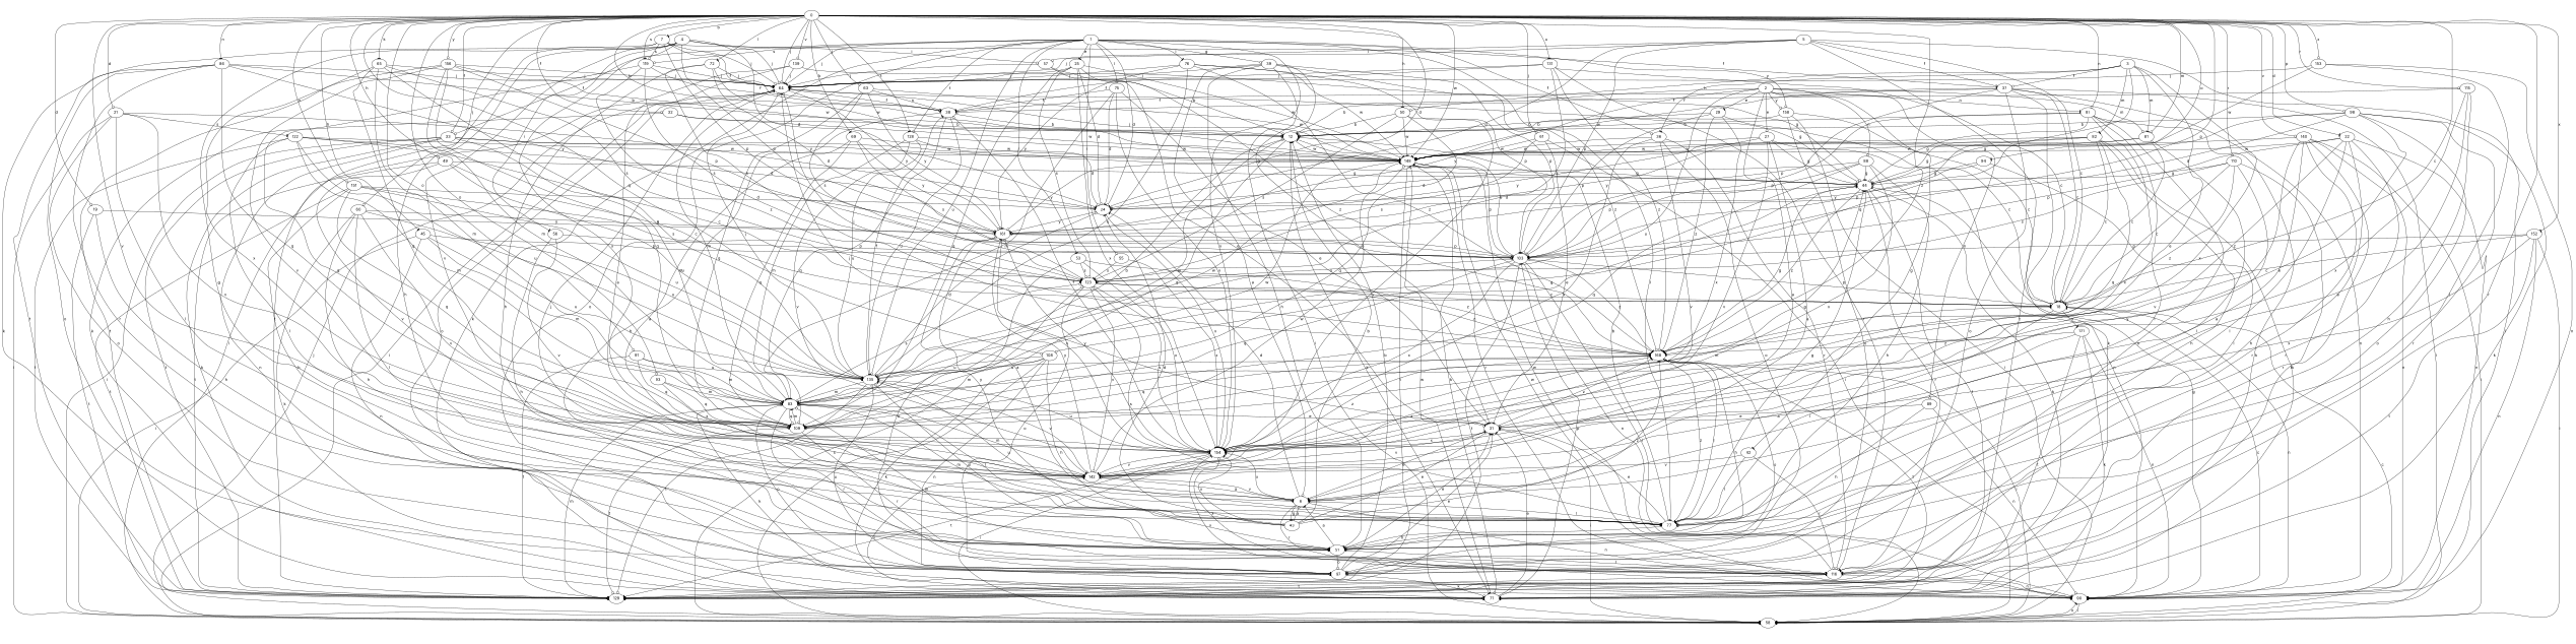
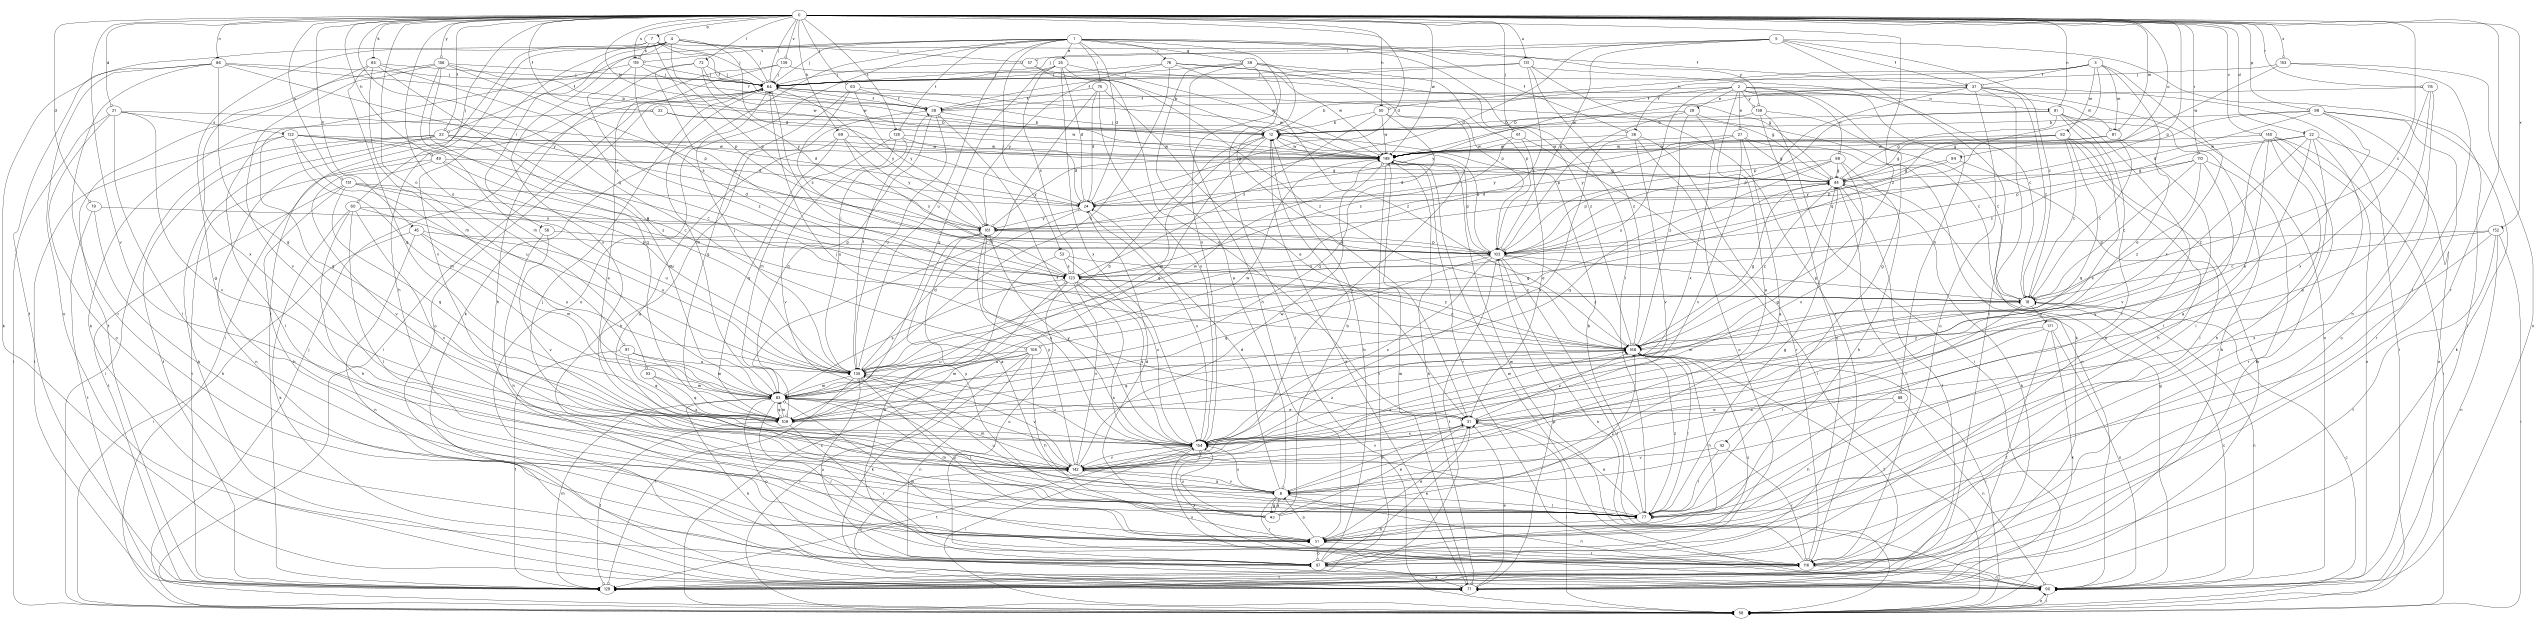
  strict digraph {
    fontname=Inter
    node [fontname=Inter]
    edge [arrowhead=tee fontname=Inter]
    0
    7
    12
    18
    19
    21
    22
    24
    32
    33
    45
    49
    50
    60
    61
    63
    64
    65
    69
    72
    81
    86
    87
    91
    93
    94
    98
    103
    108
    110
    115
    116
    119
    128
    131
    139
    140
    142
    148
    151
    152
    153
    156
    168
    37
    129
    43
    38
    71
    83
    109
    77
    90
    121
    161
    51
    97
    58
    122
    154
    44
    135
    123
    31
    6
    1
    25
    36
    39
    53
-   55
    75
    76
    158
    2
    27
    29
    42
    88
    89
    3
    82
    4
    56
    57
    5
    0 -> 7 [label=b]
    0 -> 12 [arrowhead=odot label=b]
    0 -> 18 [arrowhead=odot label=c]
    0 -> 19 [arrowhead=odot label=d]
    0 -> 21 [arrowhead=odot label=d]
    0 -> 22 [label=d]
    0 -> 24 [label=d]
    0 -> 32 [arrowhead=odot label=f]
    0 -> 33 [arrowhead=odot label=f]
    0 -> 45 [label=h]
    0 -> 49 [arrowhead=odot label=h]
    0 -> 50 [label=h]
    0 -> 60 [arrowhead=odot label=j]
    0 -> 61 [arrowhead=odot label=j]
    0 -> 63 [arrowhead=odot label=j]
    0 -> 64 [arrowhead=odot label=j]
    0 -> 65 [label=k]
    0 -> 69 [label=k]
    0 -> 72 [label=l]
    0 -> 81 [arrowhead=odot label=m]
    0 -> 86 [label=n]
    0 -> 87 [arrowhead=odot label=n]
    0 -> 91 [arrowhead=odot label=o]
    0 -> 93 [arrowhead=odot label=o]
    0 -> 94 [label=o]
    0 -> 98 [arrowhead=odot label=p]
    0 -> 103 [label=p]
    0 -> 108 [arrowhead=odot label=q]
    0 -> 110 [arrowhead=odot label=r]
    0 -> 115 [arrowhead=odot label=r]
    0 -> 116 [arrowhead=odot label=r]
    0 -> 119 [label=s]
    0 -> 128 [label=t]
    0 -> 131 [label=u]
    0 -> 139 [arrowhead=odot label=v]
    0 -> 140 [arrowhead=odot label=v]
    0 -> 142 [arrowhead=odot label=v]
    0 -> 148 [label=w]
    0 -> 151 [arrowhead=odot label=x]
    0 -> 152 [label=x]
    0 -> 153 [arrowhead=odot label=x]
    0 -> 156 [arrowhead=odot label=y]
    0 -> 168 [label=z]
    7 -> 64 [arrowhead=odot label=j]
    7 -> 103 [label=p]
    7 -> 119 [arrowhead=odot label=s]
    7 -> 37 [label=f]
    7 -> 129 [arrowhead=odot label=t]
    7 -> 43 [arrowhead=odot label=g]
    7 -> 38 [arrowhead=odot label=f]
    12 -> 148 [arrowhead=odot label=w]
    12 -> 71 [label=k]
    12 -> 83 [label=m]
    12 -> 109 [arrowhead=odot label=q]
    18 -> 103 [arrowhead=odot label=p]
    18 -> 83 [label=m]
    18 -> 77 [label=l]
    18 -> 90 [label=n]
    18 -> 121 [label=s]
    19 -> 129 [label=t]
    19 -> 161 [arrowhead=odot label=y]
    19 -> 51 [arrowhead=odot label=h]
    21 -> 24 [arrowhead=odot label=d]
    21 -> 142 [arrowhead=odot label=v]
    21 -> 77 [arrowhead=odot label=l]
    21 -> 97 [label=o]
    21 -> 58 [label=i]
    21 -> 122 [label=s]
    22 -> 103 [label=p]
    22 -> 116 [label=r]
    22 -> 148 [label=w]
    22 -> 168 [label=z]
    22 -> 77 [arrowhead=odot label=l]
    22 -> 90 [label=n]
    22 -> 51 [arrowhead=odot label=h]
    24 -> 161 [label=y]
    24 -> 154 [label=x]
    32 -> 12 [label=b]
    32 -> 148 [arrowhead=odot label=w]
    32 -> 109 [label=q]
    33 -> 148 [label=w]
    33 -> 129 [label=t]
    33 -> 71 [arrowhead=odot label=k]
    33 -> 83 [label=m]
    33 -> 90 [label=n]
    33 -> 58 [arrowhead=odot label=i]
    33 -> 44 [label=g]
    45 -> 103 [arrowhead=odot label=p]
    45 -> 83 [label=m]
    45 -> 90 [arrowhead=odot label=n]
    45 -> 58 [label=i]
    45 -> 135 [label=u]
    49 -> 18 [label=c]
    49 -> 142 [arrowhead=odot label=v]
    49 -> 129 [label=t]
    49 -> 44 [arrowhead=odot label=g]
    49 -> 135 [label=u]
    50 -> 12 [label=b]
    50 -> 142 [arrowhead=odot label=v]
    50 -> 148 [label=w]
    50 -> 109 [label=q]
    50 -> 123 [label=s]
    60 -> 142 [arrowhead=odot label=v]
    60 -> 71 [label=k]
    60 -> 77 [label=l]
    60 -> 161 [label=y]
    60 -> 51 [arrowhead=odot label=h]
    60 -> 135 [arrowhead=odot label=u]
    61 -> 148 [arrowhead=odot label=w]
    61 -> 58 [arrowhead=odot label=i]
    61 -> 123 [label=s]
    61 -> 31 [label=e]
    63 -> 148 [label=w]
-   63 -> 38 [arrowhead=odot label=n]
+   63 -> 38 [arrowhead=odot label=f]
    63 -> 109 [arrowhead=odot label=q]
    63 -> 161 [arrowhead=odot label=y]
    63 -> 123 [label=s]
    64 -> 38 [label=f]
    64 -> 83 [label=m]
    64 -> 161 [arrowhead=odot label=y]
    64 -> 97 [label=o]
    64 -> 58 [label=i]
    64 -> 44 [arrowhead=odot label=g]
    65 -> 64 [arrowhead=odot label=j]
    65 -> 83 [arrowhead=odot label=m]
    65 -> 109 [arrowhead=odot label=q]
    65 -> 154 [label=x]
    65 -> 135 [arrowhead=odot label=u]
    65 -> 123 [label=s]
    69 -> 148 [arrowhead=odot label=w]
    69 -> 109 [label=q]
    69 -> 161 [arrowhead=odot label=y]
    69 -> 123 [arrowhead=odot label=s]
    69 -> 6 [label=a]
    72 -> 64 [label=j]
    72 -> 148 [label=w]
    72 -> 161 [arrowhead=odot label=y]
    72 -> 51 [label=h]
    72 -> 123 [label=s]
    81 -> 18 [label=c]
    81 -> 148 [label=w]
    81 -> 77 [arrowhead=odot label=l]
    81 -> 161 [arrowhead=odot label=y]
    86 -> 12 [arrowhead=odot label=b]
    86 -> 64 [arrowhead=odot label=j]
    86 -> 116 [label=r]
    86 -> 71 [label=k]
    86 -> 109 [arrowhead=odot label=q]
    86 -> 161 [label=y]
    86 -> 97 [arrowhead=odot label=o]
    87 -> 12 [label=b]
    87 -> 103 [label=p]
    87 -> 71 [arrowhead=odot label=k]
    87 -> 77 [label=l]
    87 -> 97 [arrowhead=odot label=o]
    87 -> 154 [label=x]
    87 -> 44 [arrowhead=odot label=g]
    91 -> 129 [arrowhead=odot label=t]
    91 -> 83 [arrowhead=odot label=m]
    91 -> 109 [label=q]
    91 -> 135 [label=u]
    93 -> 83 [label=m]
    93 -> 109 [label=q]
    93 -> 154 [label=x]
    94 -> 77 [arrowhead=odot label=l]
    94 -> 161 [arrowhead=odot label=y]
    94 -> 44 [label=g]
    98 -> 12 [arrowhead=odot label=b]
    98 -> 24 [label=d]
    98 -> 116 [label=r]
    98 -> 71 [label=k]
    98 -> 97 [arrowhead=odot label=o]
    98 -> 44 [arrowhead=odot label=g]
    98 -> 31 [arrowhead=odot label=e]
    103 -> 12 [label=b]
    103 -> 168 [label=z]
    103 -> 129 [label=t]
    103 -> 109 [arrowhead=odot label=q]
    103 -> 90 [label=n]
    103 -> 58 [arrowhead=odot label=i]
    103 -> 154 [label=x]
    103 -> 123 [arrowhead=odot label=s]
    108 -> 71 [label=k]
    108 -> 83 [arrowhead=odot label=m]
    108 -> 90 [label=n]
    108 -> 51 [label=h]
    108 -> 58 [arrowhead=odot label=i]
    108 -> 135 [label=u]
    110 -> 18 [label=c]
    110 -> 116 [arrowhead=odot label=r]
    110 -> 142 [label=y]
    110 -> 168 [label=z]
    110 -> 44 [arrowhead=odot label=g]
    110 -> 123 [label=s]
    115 -> 38 [arrowhead=odot label=f]
    115 -> 51 [label=h]
    115 -> 154 [label=x]
    115 -> 6 [arrowhead=odot label=a]
    116 -> 148 [arrowhead=odot label=w]
    116 -> 129 [label=t]
    116 -> 83 [arrowhead=odot label=m]
    116 -> 90 [label=n]
    116 -> 154 [arrowhead=odot label=x]
    119 -> 64 [label=j]
    119 -> 168 [label=z]
    119 -> 38 [arrowhead=odot label=f]
    119 -> 71 [arrowhead=odot label=k]
    119 -> 123 [label=s]
    128 -> 24 [arrowhead=odot label=d]
    128 -> 142 [label=v]
    128 -> 148 [label=w]
    128 -> 83 [label=m]
    128 -> 135 [arrowhead=odot label=u]
    131 -> 18 [arrowhead=odot label=c]
    131 -> 64 [label=j]
    131 -> 116 [arrowhead=odot label=r]
    131 -> 168 [arrowhead=odot label=z]
    131 -> 38 [label=f]
    131 -> 123 [arrowhead=odot label=s]
    139 -> 64 [label=j]
    139 -> 58 [label=i]
    139 -> 44 [arrowhead=odot label=g]
    139 -> 6 [label=a]
    140 -> 116 [label=r]
    140 -> 142 [label=v]
    140 -> 148 [arrowhead=odot label=w]
    140 -> 129 [label=t]
    140 -> 90 [arrowhead=odot label=n]
    140 -> 58 [label=i]
    140 -> 6 [arrowhead=odot label=a]
    142 -> 148 [arrowhead=odot label=w]
    142 -> 168 [label=z]
    142 -> 83 [arrowhead=odot label=m]
    142 -> 161 [label=y]
    142 -> 6 [arrowhead=odot label=a]
    148 -> 64 [label=j]
    148 -> 103 [arrowhead=odot label=p]
    148 -> 116 [arrowhead=odot label=r]
    148 -> 129 [arrowhead=odot label=t]
    148 -> 71 [arrowhead=odot label=k]
    148 -> 161 [arrowhead=odot label=y]
    148 -> 44 [arrowhead=odot label=g]
    151 -> 24 [arrowhead=odot label=d]
    151 -> 129 [arrowhead=odot label=t]
    151 -> 109 [arrowhead=odot label=q]
    151 -> 51 [arrowhead=odot label=h]
    151 -> 135 [arrowhead=odot label=u]
    151 -> 123 [label=s]
    152 -> 18 [arrowhead=odot label=c]
    152 -> 103 [arrowhead=odot label=p]
    152 -> 129 [label=t]
    152 -> 90 [label=n]
    152 -> 58 [arrowhead=odot label=i]
    152 -> 154 [arrowhead=odot label=x]
    153 -> 64 [arrowhead=odot label=j]
    153 -> 148 [label=w]
    153 -> 77 [label=l]
    153 -> 90 [label=n]
    156 -> 64 [label=j]
    156 -> 103 [arrowhead=odot label=p]
    156 -> 142 [label=v]
    156 -> 148 [label=w]
    156 -> 129 [arrowhead=odot label=t]
    156 -> 83 [arrowhead=odot label=m]
    156 -> 109 [arrowhead=odot label=q]
    168 -> 64 [arrowhead=odot label=j]
    168 -> 129 [arrowhead=odot label=t]
    168 -> 109 [arrowhead=odot label=q]
    168 -> 77 [label=l]
    168 -> 51 [label=h]
    168 -> 97 [arrowhead=odot label=o]
    168 -> 58 [label=i]
    168 -> 44 [label=g]
    168 -> 135 [arrowhead=odot label=u]
    37 -> 18 [label=c]
    37 -> 103 [arrowhead=odot label=p]
    37 -> 148 [arrowhead=odot label=w]
    37 -> 38 [label=f]
    37 -> 71 [label=k]
    37 -> 90 [arrowhead=odot label=n]
    37 -> 97 [arrowhead=odot label=o]
    37 -> 58 [label=i]
    129 -> 83 [arrowhead=odot label=m]
    43 -> 12 [label=b]
    43 -> 24 [label=d]
    43 -> 168 [label=z]
    43 -> 161 [arrowhead=odot label=y]
    43 -> 154 [label=x]
    43 -> 31 [arrowhead=odot label=e]
    43 -> 6 [arrowhead=odot label=a]
    38 -> 12 [label=b]
    38 -> 109 [arrowhead=odot label=q]
    38 -> 51 [arrowhead=odot label=h]
    38 -> 135 [label=u]
    71 -> 103 [label=p]
    71 -> 148 [label=w]
    71 -> 31 [label=e]
    83 -> 12 [arrowhead=odot label=b]
    83 -> 116 [label=r]
    83 -> 148 [label=w]
    83 -> 71 [arrowhead=odot label=k]
    83 -> 109 [arrowhead=odot label=q]
    83 -> 77 [arrowhead=odot label=l]
    83 -> 97 [label=o]
    83 -> 123 [arrowhead=odot label=s]
    83 -> 31 [label=e]
    109 -> 116 [label=r]
    109 -> 129 [arrowhead=odot label=t]
    109 -> 83 [label=m]
    109 -> 44 [label=g]
    77 -> 12 [label=b]
    77 -> 64 [arrowhead=odot label=j]
    77 -> 168 [arrowhead=odot label=z]
    77 -> 83 [arrowhead=odot label=m]
    77 -> 51 [arrowhead=odot label=h]
    77 -> 44 [label=g]
    77 -> 135 [label=u]
    77 -> 123 [arrowhead=odot label=s]
    77 -> 31 [label=e]
    90 -> 18 [label=c]
    90 -> 142 [label=v]
    90 -> 148 [label=w]
    90 -> 58 [label=i]
    90 -> 154 [label=x]
    90 -> 44 [label=g]
    121 -> 168 [label=z]
    121 -> 129 [label=t]
    121 -> 71 [label=k]
    121 -> 90 [arrowhead=odot label=n]
    121 -> 6 [label=a]
    161 -> 103 [arrowhead=odot label=p]
    161 -> 154 [arrowhead=odot label=x]
    161 -> 6 [arrowhead=odot label=a]
    51 -> 116 [arrowhead=odot label=r]
    51 -> 97 [arrowhead=odot label=o]
    51 -> 135 [arrowhead=odot label=u]
    51 -> 31 [label=e]
    51 -> 6 [label=a]
    97 -> 12 [label=b]
    97 -> 71 [arrowhead=odot label=k]
    97 -> 135 [arrowhead=odot label=u]
    97 -> 31 [label=e]
    58 -> 18 [label=c]
    58 -> 64 [label=j]
    58 -> 90 [label=n]
    58 -> 123 [arrowhead=odot label=s]
    122 -> 18 [arrowhead=odot label=c]
    122 -> 24 [label=d]
    122 -> 148 [label=w]
    122 -> 129 [label=t]
    122 -> 83 [arrowhead=odot label=m]
    122 -> 77 [label=l]
    122 -> 135 [label=u]
    154 -> 142 [label=v]
    154 -> 168 [arrowhead=odot label=z]
    154 -> 129 [label=t]
    154 -> 38 [arrowhead=odot label=f]
    154 -> 161 [arrowhead=odot label=y]
    154 -> 58 [label=i]
    154 -> 135 [label=u]
    44 -> 24 [arrowhead=odot label=d]
    44 -> 116 [label=r]
    44 -> 168 [label=z]
    44 -> 129 [label=t]
    44 -> 71 [label=k]
    135 -> 24 [arrowhead=odot label=d]
    135 -> 64 [arrowhead=odot label=j]
    135 -> 142 [arrowhead=odot label=v]
    135 -> 148 [label=w]
    135 -> 129 [arrowhead=odot label=t]
    135 -> 38 [label=f]
    135 -> 83 [arrowhead=odot label=m]
    135 -> 44 [arrowhead=odot label=g]
    123 -> 18 [label=c]
    123 -> 142 [arrowhead=odot label=v]
    123 -> 168 [label=z]
    123 -> 97 [label=o]
    123 -> 154 [label=s]
    31 -> 64 [label=j]
    31 -> 142 [label=v]
    31 -> 168 [label=z]
    31 -> 58 [arrowhead=odot label=i]
    31 -> 154 [label=x]
    6 -> 24 [label=d]
    6 -> 116 [label=r]
    6 -> 142 [arrowhead=odot label=v]
    6 -> 43 [label=g]
    6 -> 77 [label=l]
    6 -> 90 [arrowhead=odot label=n]
    6 -> 154 [label=x]
    6 -> 31 [label=e]
    1 -> 24 [arrowhead=odot label=d]
    1 -> 33 [arrowhead=odot label=f]
    1 -> 64 [label=j]
    1 -> 119 [arrowhead=odot label=s]
    1 -> 128 [arrowhead=odot label=t]
    1 -> 71 [label=k]
    1 -> 77 [label=l]
    1 -> 97 [arrowhead=odot label=o]
    1 -> 154 [label=x]
-   1 -> 135 [arrowhead=odot label=u]
+   1 -> 135 [label=u]
    1 -> 25 [label=e]
    1 -> 36 [arrowhead=odot label=f]
    1 -> 39 [arrowhead=odot label=g]
    1 -> 53 [label=i]
-   1 -> 55 [arrowhead=odot label=i]
    1 -> 75 [arrowhead=odot label=l]
    1 -> 76 [label=l]
    1 -> 158 [arrowhead=odot label=y]
    25 -> 24 [arrowhead=odot label=d]
    25 -> 64 [arrowhead=odot label=j]
    25 -> 148 [arrowhead=odot label=w]
    25 -> 168 [arrowhead=odot label=z]
    25 -> 109 [label=q]
    25 -> 154 [label=x]
    25 -> 123 [arrowhead=odot label=s]
    36 -> 116 [arrowhead=odot label=r]
    36 -> 142 [label=v]
    36 -> 148 [arrowhead=odot label=w]
    36 -> 97 [label=o]
    36 -> 154 [label=x]
    39 -> 64 [arrowhead=odot label=j]
    39 -> 103 [label=p]
    39 -> 168 [arrowhead=odot label=z]
    39 -> 51 [label=h]
    39 -> 58 [label=i]
    39 -> 31 [label=e]
    39 -> 6 [arrowhead=odot label=a]
    53 -> 168 [label=z]
    53 -> 97 [label=o]
    53 -> 154 [arrowhead=odot label=x]
    53 -> 123 [arrowhead=odot label=s]
-   55 -> 154 [label=x]
-   55 -> 123 [label=s]
    75 -> 24 [label=d]
    75 -> 38 [label=f]
    75 -> 83 [label=m]
    75 -> 154 [label=x]
    75 -> 31 [label=e]
    76 -> 64 [label=j]
    76 -> 103 [label=p]
    76 -> 148 [label=w]
    76 -> 168 [label=z]
    76 -> 161 [label=y]
    76 -> 135 [arrowhead=odot label=u]
    158 -> 12 [arrowhead=odot label=b]
    158 -> 18 [arrowhead=odot label=c]
    158 -> 97 [arrowhead=odot label=o]
    158 -> 58 [arrowhead=odot label=i]
    2 -> 12 [arrowhead=odot label=b]
    2 -> 81 [arrowhead=odot label=m]
    2 -> 87 [label=n]
    2 -> 161 [arrowhead=odot label=y]
    2 -> 135 [label=u]
    2 -> 6 [label=a]
    2 -> 158 [arrowhead=odot label=y]
    2 -> 27 [arrowhead=odot label=e]
    2 -> 29 [label=e]
    2 -> 42 [label=g]
    2 -> 88 [arrowhead=odot label=n]
    2 -> 89 [arrowhead=odot label=n]
    27 -> 142 [label=v]
    27 -> 148 [arrowhead=odot label=w]
    27 -> 90 [label=n]
    27 -> 161 [arrowhead=odot label=y]
    27 -> 44 [arrowhead=odot label=g]
    27 -> 6 [label=a]
    29 -> 12 [arrowhead=odot label=b]
    29 -> 18 [arrowhead=odot label=c]
    29 -> 103 [arrowhead=odot label=p]
    29 -> 168 [label=z]
    29 -> 154 [arrowhead=odot label=x]
    42 -> 116 [arrowhead=odot label=r]
    42 -> 142 [arrowhead=odot label=v]
    42 -> 77 [arrowhead=odot label=l]
    88 -> 24 [arrowhead=odot label=d]
    88 -> 103 [arrowhead=odot label=p]
    88 -> 109 [label=q]
    88 -> 51 [arrowhead=odot label=h]
    88 -> 154 [arrowhead=odot label=x]
    88 -> 44 [label=g]
    89 -> 90 [arrowhead=odot label=n]
    89 -> 51 [label=h]
    89 -> 31 [label=e]
    3 -> 50 [arrowhead=odot label=h]
    3 -> 81 [label=m]
    3 -> 108 [arrowhead=odot label=q]
    3 -> 37 [arrowhead=odot label=f]
    3 -> 154 [label=x]
    3 -> 31 [arrowhead=odot label=e]
    3 -> 36 [label=f]
    3 -> 82 [label=m]
    82 -> 18 [arrowhead=odot label=c]
    82 -> 103 [label=p]
    82 -> 148 [arrowhead=odot label=w]
    82 -> 71 [arrowhead=odot label=k]
    82 -> 109 [arrowhead=odot label=q]
    82 -> 51 [arrowhead=odot label=h]
    82 -> 44 [arrowhead=odot label=g]
    4 -> 24 [label=d]
    4 -> 64 [arrowhead=odot label=j]
    4 -> 103 [arrowhead=odot label=p]
    4 -> 142 [arrowhead=odot label=v]
    4 -> 129 [arrowhead=odot label=t]
    4 -> 51 [label=h]
    4 -> 154 [arrowhead=odot label=x]
    4 -> 56 [label=i]
    4 -> 57 [arrowhead=odot label=i]
    56 -> 103 [arrowhead=odot label=p]
    56 -> 142 [label=v]
    56 -> 51 [label=h]
    57 -> 12 [arrowhead=odot label=b]
    57 -> 64 [arrowhead=odot label=j]
    57 -> 31 [arrowhead=odot label=e]
    5 -> 18 [label=c]
    5 -> 24 [arrowhead=odot label=d]
    5 -> 64 [arrowhead=odot label=j]
    5 -> 103 [arrowhead=odot label=p]
    5 -> 37 [arrowhead=odot label=f]
    5 -> 129 [arrowhead=odot label=t]
    5 -> 58 [label=i]
    5 -> 57 [arrowhead=odot label=i]
  }
